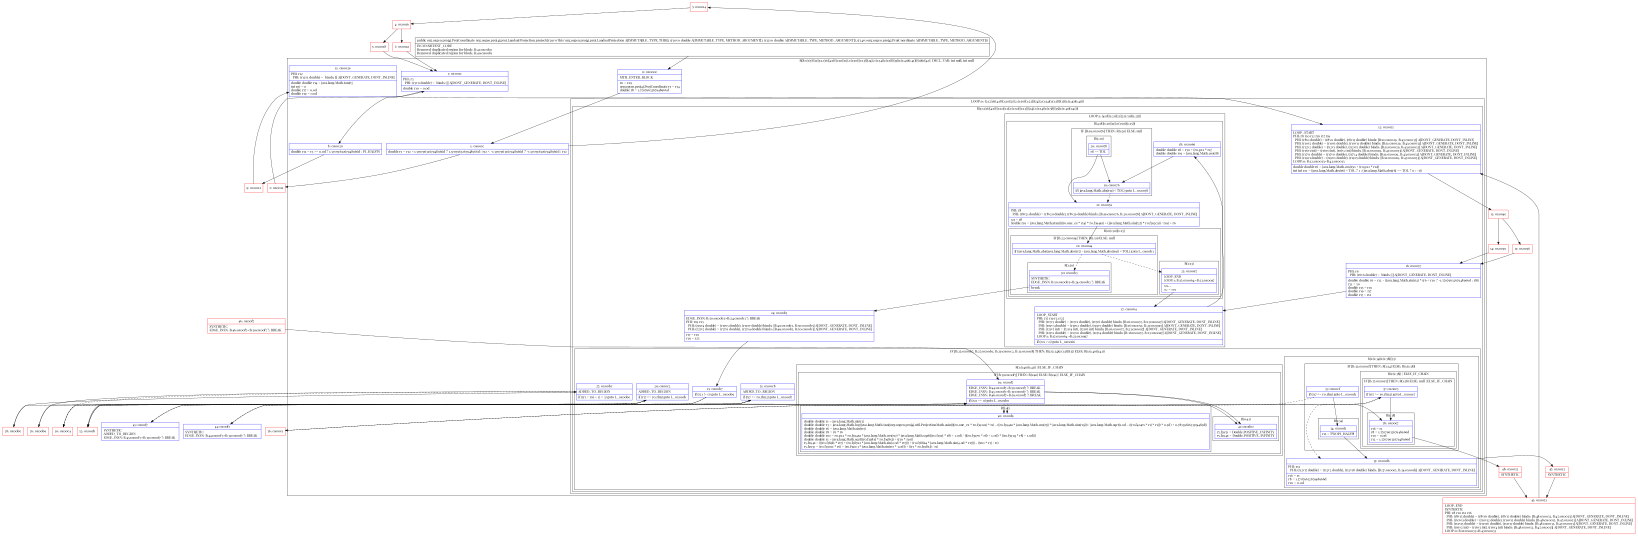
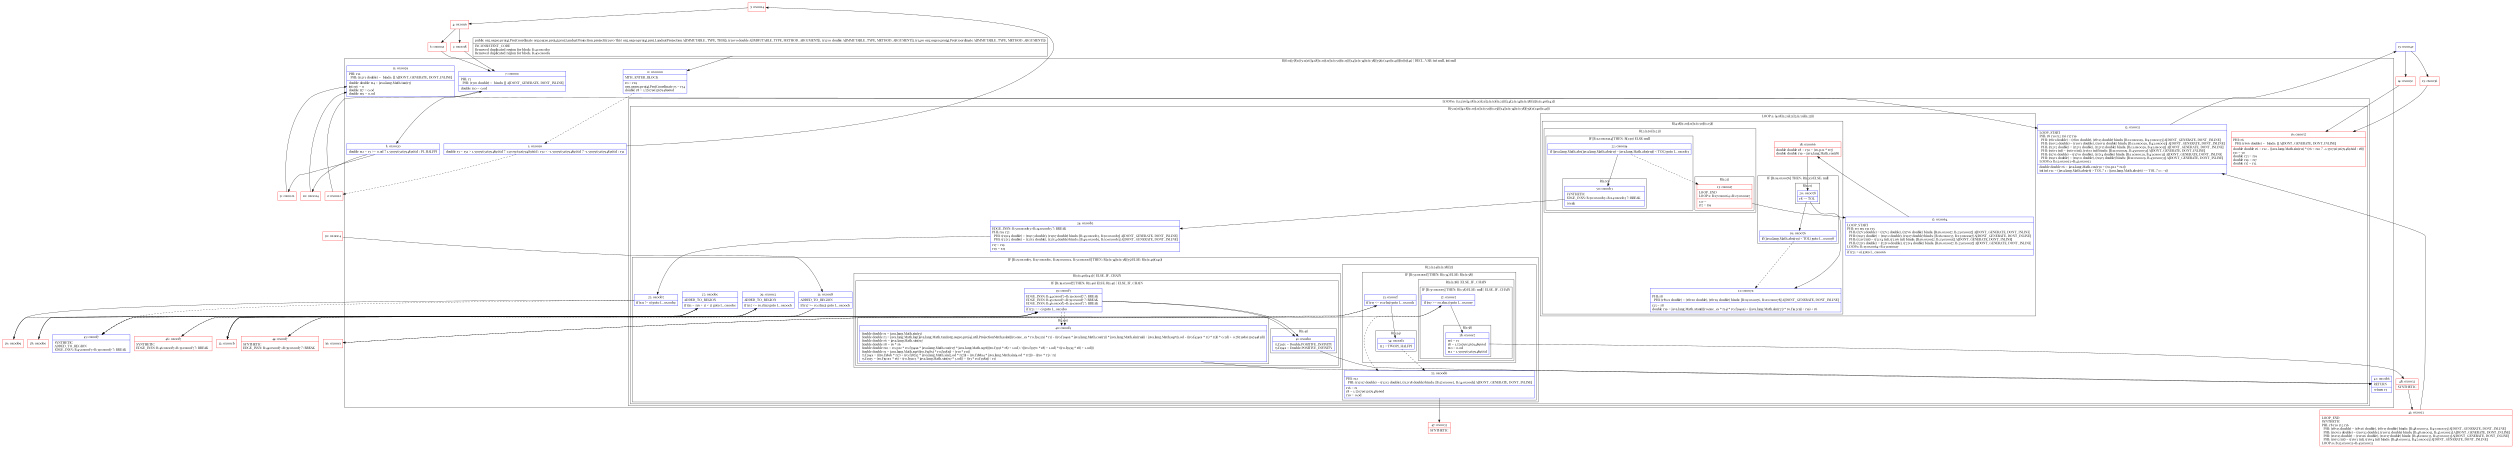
  digraph {
    fontname="Playfair Display"
    node [color=blue fontname="Playfair Display" shape=record]
    edge [fontname="Playfair Display"]
    n1 [label="{20\:\ 0x0078|r8 \-= TOL\l}"]
    n2 [label="{19\:\ 0x0076|if (java.lang.Math.abs(r19) \< TOL) goto L_0x0078\l}"]
    n3 [label="{50\:\ 0x00b3|SYNTHETIC\lEDGE_INSN: B:50:0x00b3\-\>B:24:0x00b3 ?: BREAK  \l|break\l}"]
    n4 [label="{22\:\ 0x00a4|if (java.lang.Math.abs(java.lang.Math.abs(r17) \- java.lang.Math.abs(r19)) \< TOL) goto L_0x00b3\l}"]
-   n5 [label="{23\:\ 0x00a7|LOOP_END\lLOOP:1: B:17:0x0064\-\>B:23:0x00a7\l|r21\-\-\lr17 = r19\l}"]
-   n6 [label="{18\:\ 0x0066|double double r8 = r30 + (r0.p22 * r17)\ldouble double r19 = java.lang.Math.cos(r8)\l}"]
+   n5 [color=red label="{23\:\ 0x00a7|LOOP_END\lLOOP:1: B:17:0x0064\-\>B:23:0x00a7\l|r21\-\-\lr17 = r19\l}"]
+   n6 [color=red label="{18\:\ 0x0066|double double r8 = r30 + (r0.p22 * r17)\ldouble double r19 = java.lang.Math.cos(r8)\l}"]
    n7 [label="{21\:\ 0x007a|PHI: r8 \l  PHI: (r8v21 double) = (r8v20 double), (r8v29 double) binds: [B:19:0x0076, B:20:0x0078] A[DONT_GENERATE, DONT_INLINE]\l|r25 = r8\ldouble r19 = java.lang.Math.atan((((r0.one_es * r14) * r0.f394sa) + (java.lang.Math.sin(r25) * r0.f392ca)) \/ r19) + r6\l}"]
    n8 [label="{17\:\ 0x0064|LOOP_START\lPHI: r17 r19 r21 r25 \l  PHI: (r17v3 double) = (r17v2 double), (r17v6 double) binds: [B:16:0x0057, B:23:0x00a7] A[DONT_GENERATE, DONT_INLINE]\l  PHI: (r19v3 double) = (r19v2 double), (r19v7 double) binds: [B:16:0x0057, B:23:0x00a7] A[DONT_GENERATE, DONT_INLINE]\l  PHI: (r21v5 int) = (r21v4 int), (r21v6 int) binds: [B:16:0x0057, B:23:0x00a7] A[DONT_GENERATE, DONT_INLINE]\l  PHI: (r25v1 double) = (r25v0 double), (r25v4 double) binds: [B:16:0x0057, B:23:0x00a7] A[DONT_GENERATE, DONT_INLINE]\lLOOP:1: B:17:0x0064\-\>B:23:0x00a7\l|if (r21 \> 0) goto L_0x0066\l}"]
    n9 [label="{34\:\ 0x00d1|r12 = TWOPI_HALFPI\l}"]
    n10 [label="{38\:\ 0x00e7|r16 = r1\lr8 = 1.5707963267948966d\lr10 = 0.0d\lr12 = 1.5707963267948966d\l}"]
    n11 [label="{37\:\ 0x00e5|if (r17 \>= r0.rlm2) goto L_0x00e7\l}"]
    n12 [label="{33\:\ 0x00cf|if (r17 \<= r0.rlm) goto L_0x00d1\l}"]
    n13 [label="{35\:\ 0x00d6|PHI: r12 \l  PHI: (r12v17 double) = (r12v2 double), (r12v18 double) binds: [B:37:0x00e5, B:34:0x00d1] A[DONT_GENERATE, DONT_INLINE]\l|r16 = r1\lr8 = 1.5707963267948966d\lr10 = 0.0d\l}"]
    n14 [label="{40\:\ 0x00f9|double double r1 = java.lang.Math.sin(r3)\ldouble double r3 = java.lang.Math.log(java.lang.Math.tan((org.osgeo.proj4j.util.ProjectionMath.asin((((r0.one_es * r0.f392ca) * r1) \- ((r0.f394sa * java.lang.Math.cos(r3)) * java.lang.Math.sin(r19))) \/ java.lang.Math.sqrt(1.0d \- ((r0.f424es * r1) * r1))) * 0.5d) + 0.7853981633974483d))\ldouble double r6 = java.lang.Math.sin(r17)\ldouble double r8 = r6 * r6\ldouble double r10 = r0.p22 * r0.f394sa * java.lang.Math.cos(r17) * java.lang.Math.sqrt(((r0.f395t * r8) + 1.0d) \/ (((r0.f397w * r8) + 1.0d) * ((r0.f393q * r8) + 1.0d)))\ldouble double r1 = java.lang.Math.sqrt((r0.f398xj * r0.f398xj) + (r10 * r10))\lr5.f294x = (((r0.f389b * r17) + (r0.f387a2 * java.lang.Math.sin(2.0d * r17))) + (r0.f388a4 * java.lang.Math.sin(4.0d * r17))) \- ((r10 * r3) \/ r1)\lr5.f295y = (r0.f390c1 * r6) + (r0.f391c3 * java.lang.Math.sin(r17 * 3.0d)) + ((r3 * r0.f398xj) \/ r1)\l}"]
    n15 [label="{41\:\ 0x01b0|r5.f295y = Double.POSITIVE_INFINITY\lr5.f294x = Double.POSITIVE_INFINITY\l}"]
    n16 [label="{39\:\ 0x00f7|EDGE_INSN: B:44:0x00f7\-\>B:39:0x00f7 ?: BREAK  \lEDGE_INSN: B:45:0x00f7\-\>B:39:0x00f7 ?: BREAK  \lEDGE_INSN: B:46:0x00f7\-\>B:39:0x00f7 ?: BREAK  \l|if (r21 == 0) goto L_0x01b0\l}"]
    n17 [label="{25\:\ 0x00b7|if (r21 != 0) goto L_0x00b9\l}"]
    n18 [label="{27\:\ 0x00bc|ADDED_TO_REGION\l|if ((r1 = r16 + 1) \< 3) goto L_0x00be\l}"]
    n19 [label="{29\:\ 0x00c2|ADDED_TO_REGION\l|if (r17 \<= r0.rlm) goto L_0x00cb\l}"]
    n20 [label="{31\:\ 0x00c8|ADDED_TO_REGION\l|if (r17 \>= r0.rlm2) goto L_0x00cb\l}"]
    n21 [label="{12\:\ 0x0033|LOOP_START\lPHI: r8 r10 r12 r16 r17 r19 \l  PHI: (r8v1 double) = (r8v0 double), (r8v15 double) binds: [B:11:0x0029, B:43:0x0033] A[DONT_GENERATE, DONT_INLINE]\l  PHI: (r10v2 double) = (r10v1 double), (r10v11 double) binds: [B:11:0x0029, B:43:0x0033] A[DONT_GENERATE, DONT_INLINE]\l  PHI: (r12v2 double) = (r12v1 double), (r12v15 double) binds: [B:11:0x0029, B:43:0x0033] A[DONT_GENERATE, DONT_INLINE]\l  PHI: (r16v1 int) = (r16v0 int), (r16v2 int) binds: [B:11:0x0029, B:43:0x0033] A[DONT_GENERATE, DONT_INLINE]\l  PHI: (r17v1 double) = (r17v0 double), (r17v4 double) binds: [B:11:0x0029, B:43:0x0033] A[DONT_GENERATE, DONT_INLINE]\l  PHI: (r19v1 double) = (r19v0 double), (r19v5 double) binds: [B:11:0x0029, B:43:0x0033] A[DONT_GENERATE, DONT_INLINE]\lLOOP:0: B:12:0x0033\-\>B:43:0x0033\l|double double r6 = java.lang.Math.cos(r30 + (r0.p22 * r12))\lint int r21 = (java.lang.Math.abs(r6) \> TOL ? 1 : (java.lang.Math.abs(r6) == TOL ? 0 : \-1))\l}"]
-   n22 [label="{16\:\ 0x0057|PHI: r6 \l  PHI: (r6v6 double) =  binds: [] A[DONT_GENERATE, DONT_INLINE]\l|double double r6 = r12 \- (java.lang.Math.sin(r12) * (r6 \< r10 ? \-1.5707963267948966d : r8))\lr21 = 50\ldouble r25 = r19\ldouble r19 = r17\ldouble r17 = r12\l}"]
+   n22 [color=red label="{16\:\ 0x0057|PHI: r6 \l  PHI: (r6v6 double) =  binds: [] A[DONT_GENERATE, DONT_INLINE]\l|double double r6 = r12 \- (java.lang.Math.sin(r12) * (r6 \< r10 ? \-1.5707963267948966d : r8))\lr21 = 50\ldouble r25 = r19\ldouble r19 = r17\ldouble r17 = r12\l}"]
    n23 [label="{24\:\ 0x00b3|EDGE_INSN: B:50:0x00b3\-\>B:24:0x00b3 ?: BREAK  \lPHI: r19 r25 \l  PHI: (r19v4 double) = (r19v3 double), (r19v7 double) binds: [B:49:0x00b3, B:50:0x00b3] A[DONT_GENERATE, DONT_INLINE]\l  PHI: (r25v2 double) = (r25v1 double), (r25v4 double) binds: [B:49:0x00b3, B:50:0x00b3] A[DONT_GENERATE, DONT_INLINE]\l|r17 = r19\lr19 = r25\l}"]
    n24 [label="{0\:\ 0x0000|MTH_ENTER_BLOCK\l|r0 = r29\lorg.osgeo.proj4j.ProjCoordinate r5 = r34\ldouble r8 = 1.5707963267948966d\l}"]
    n25 [label="{1\:\ 0x0010|double r3 = r32 \> 1.5707963267948966d ? 1.5707963267948966d : r32 \< \-1.5707963267948966d ? \-1.5707963267948966d : r32\l}"]
    n26 [label="{7\:\ 0x001c|PHI: r3 \l  PHI: (r3v0 double) =  binds: [] A[DONT_GENERATE, DONT_INLINE]\l|double r10 = 0.0d\l}"]
    n27 [label="{8\:\ 0x0020|double r12 = r3 \>= 0.0d ? 1.5707963267948966d : PI_HALFPI\l}"]
    n28 [label="{11\:\ 0x0029|PHI: r12 \l  PHI: (r12v1 double) =  binds: [] A[DONT_GENERATE, DONT_INLINE]\l|double double r14 = java.lang.Math.tan(r3)\lint r16 = 0\ldouble r17 = 0.0d\ldouble r19 = 0.0d\l}"]
+   n29 [label="{42\:\ 0x01b6|RETURN\l|return r5\l}"]
    n30 [color=red label="{48\:\ 0x0033|SYNTHETIC\l}"]
    n31 [color=red label="{36\:\ 0x00e1}"]
    n32 [color=red label="{47\:\ 0x0033|SYNTHETIC\l}"]
    n33 [color=red label="{26\:\ 0x00b9}"]
    n34 [label="{45\:\ 0x00f7|SYNTHETIC\lADDED_TO_REGION\lEDGE_INSN: B:45:0x00f7\-\>B:39:0x00f7 ?: BREAK  \l}"]
    n35 [color=red label="{28\:\ 0x00be}"]
    n36 [color=red label="{46\:\ 0x00f7|SYNTHETIC\lEDGE_INSN: B:46:0x00f7\-\>B:39:0x00f7 ?: BREAK  \l}"]
    n37 [color=red label="{30\:\ 0x00c4}"]
    n38 [color=red label="{32\:\ 0x00cb}"]
-   n39 [label="{44\:\ 0x00f7|SYNTHETIC\lEDGE_INSN: B:44:0x00f7\-\>B:39:0x00f7 ?: BREAK  \l}"]
-   n40 [color=red label="{13\:\ 0x004e}"]
+   n39 [color=red label="{44\:\ 0x00f7|SYNTHETIC\lEDGE_INSN: B:44:0x00f7\-\>B:39:0x00f7 ?: BREAK  \l}"]
+   n40 [label="{13\:\ 0x004e}"]
    n41 [color=red label="{2\:\ 0x0012}"]
    n42 [color=red label="{3\:\ 0x0014}"]
    n43 [color=red label="{9\:\ 0x0022}"]
+   n44 [color=red label="{10\:\ 0x0024}"]
    n45 [color=red label="{4\:\ 0x0016}"]
    n46 [color=red label="{14\:\ 0x0050}"]
    n47 [color=red label="{15\:\ 0x0056}"]
    n48 [color=red label="{43\:\ 0x0033|LOOP_END\lSYNTHETIC\lPHI: r8 r10 r12 r16 \l  PHI: (r8v15 double) = (r8v16 double), (r8v17 double) binds: [B:48:0x0033, B:47:0x0033] A[DONT_GENERATE, DONT_INLINE]\l  PHI: (r10v11 double) = (r10v12 double), (r10v13 double) binds: [B:48:0x0033, B:47:0x0033] A[DONT_GENERATE, DONT_INLINE]\l  PHI: (r12v15 double) = (r12v16 double), (r12v17 double) binds: [B:48:0x0033, B:47:0x0033] A[DONT_GENERATE, DONT_INLINE]\l  PHI: (r16v2 int) = (r16v3 int), (r16v4 int) binds: [B:48:0x0033, B:47:0x0033] A[DONT_GENERATE, DONT_INLINE]\lLOOP:0: B:12:0x0033\-\>B:43:0x0033\l}"]
    n49 [color=red label="{5\:\ 0x0018}"]
    n50 [color=red label="{6\:\ 0x001a}"]
    n51 [label="{public org.osgeo.proj4j.ProjCoordinate org.osgeo.proj4j.proj.LandsatProjection.project((r29v0 'this' org.osgeo.proj4j.proj.LandsatProjection A[IMMUTABLE_TYPE, THIS]), (r30v0 double A[IMMUTABLE_TYPE, METHOD_ARGUMENT]), (r32v0 double A[IMMUTABLE_TYPE, METHOD_ARGUMENT]), (r34v0 org.osgeo.proj4j.ProjCoordinate A[IMMUTABLE_TYPE, METHOD_ARGUMENT]))  | INCONSISTENT_CODE\lRemoved duplicated region for block: B:41:0x01b0 \lRemoved duplicated region for block: B:40:0x00f9 \l}" color=""]
    subgraph cluster_1 {
      label="R(8:0|1|7|8|11|(5:12|16|(4:18|(1:20)|21|(2:(1:50)|(1:23)))|24|(2:(1:34)(1:(1:38))|35)(1:(1:40)(1:41)))|(0)(0)|42) | DECL_VAR: int null, int null\l"
      n24
      n25
      n26
      n27
      n28
+     n29
      subgraph cluster_2 {
        label="LOOP:0: (5:12|16|(4:18|(1:20)|21|(2:(1:50)|(1:23)))|24|(2:(1:34)(1:(1:38))|35)(1:(1:40)(1:41)))"
        subgraph cluster_3 {
          label="R(5:12|16|(4:18|(1:20)|21|(2:(1:50)|(1:23)))|24|(2:(1:34)(1:(1:38))|35)(1:(1:40)(1:41)))"
          n21
          n22
          n23
          subgraph cluster_4 {
            label="LOOP:1: (4:18|(1:20)|21|(2:(1:50)|(1:23)))"
            n8
            subgraph cluster_5 {
              label="R(4:18|(1:20)|21|(2:(1:50)|(1:23)))"
              n6
              n7
              subgraph cluster_6 {
                label="IF [B:19:0x0076] THEN: R(1:20) ELSE: null"
                n2
                subgraph cluster_7 {
                  label="R(1:20)"
                  n1
                }
              }
              subgraph cluster_8 {
                label="R(2:(1:50)|(1:23))"
                subgraph cluster_9 {
                  label="IF [B:22:0x00a4] THEN: R(1:50) ELSE: null"
                  n4
                  subgraph cluster_10 {
                    label="R(1:50)"
                    n3
                  }
                }
                subgraph cluster_11 {
                  label="R(1:23)"
                  n5
                }
              }
            }
          }
          subgraph cluster_12 {
            label="IF [B:25:0x00b7, B:27:0x00bc, B:29:0x00c2, B:31:0x00c8] THEN: R(2:(1:34)(1:(1:38))|35) ELSE: R(1:(1:40)(1:41))"
            n17
            n18
            n19
            n20
            subgraph cluster_13 {
              label="R(2:(1:34)(1:(1:38))|35)"
              n13
              subgraph cluster_14 {
                label="IF [B:33:0x00cf] THEN: R(1:34) ELSE: R(1:(1:38))"
                n12
                subgraph cluster_15 {
                  label="R(1:34)"
                  n9
                }
                subgraph cluster_16 {
                  label="R(1:(1:38)) | ELSE_IF_CHAIN\l"
                  subgraph cluster_17 {
                    label="IF [B:37:0x00e5] THEN: R(1:38) ELSE: null | ELSE_IF_CHAIN\l"
                    n11
                    subgraph cluster_18 {
                      label="R(1:38)"
                      n10
                    }
                  }
                }
              }
            }
            subgraph cluster_19 {
              label="R(1:(1:40)(1:41)) | ELSE_IF_CHAIN\l"
              subgraph cluster_20 {
                label="IF [B:39:0x00f7] THEN: R(1:40) ELSE: R(1:41) | ELSE_IF_CHAIN\l"
                n16
                subgraph cluster_21 {
-                 label="R(1:40)"
+                 label="R(1:60)"
                  n14
                }
                subgraph cluster_22 {
-                 label="R(0:41)"
+                 label="R(1:41)"
                  n15
                }
              }
            }
          }
        }
      }
      subgraph cluster_23 {
        label="IF [B:39:0x00f7] THEN: R(0) ELSE: R(0)"
        subgraph cluster_24 {
          label="R(0)"
        }
        subgraph cluster_25 {
          label="R(0)"
        }
      }
    }
    n1 -> n2
    n1 -> n7
    n2 -> n7 [style=dashed]
    n3 -> n23
-   n4 -> n3 [style=dashed]
+   n4 -> n3
    n4 -> n5 [style=dashed]
    n5 -> n8
-   n6 -> n2
-   n7 -> n4
+   n6 -> n1
    n8 -> n6
-   n9 -> n13
+   n9 -> n13 [style=dashed]
    n10 -> n30
    n11 -> n10
    n11 -> n13 [style=dashed]
    n12 -> n9
    n12 -> n31 [style=dashed]
    n13 -> n32
+   n14 -> n29
+   n15 -> n29
    n16 -> n14 [style=dashed]
    n16 -> n14 [style=dashed]
    n16 -> n15
    n16 -> n15
    n17 -> n33
    n17 -> n34 [style=dashed]
    n18 -> n35
-   n18 -> n37 [style=dashed]
-   n19 -> n37 [style=dashed]
+   n18 -> n36 [style=dashed]
+   n19 -> n34 [style=dashed]
    n19 -> n38
    n20 -> n38
    n20 -> n39 [style=dashed]
    n21 -> n40
-   n22 -> n8
    n23 -> n17
-   n24 -> n25
-   n25 -> n41
+   n24 -> n25 [style=dashed]
+   n25 -> n41 [style=dashed]
    n25 -> n42
    n26 -> n27
    n27 -> n43
+   n27 -> n44
    n28 -> n21
    n30 -> n48
    n31 -> n11
-   n32 -> n48
    n33 -> n18
    n34 -> n16
    n35 -> n19
    n36 -> n16
    n37 -> n20
-   n38 -> n10
+   n38 -> n12
    n39 -> n16
    n40 -> n46
    n40 -> n47
    n41 -> n26
    n42 -> n45
    n43 -> n28
+   n44 -> n28
    n45 -> n49
    n45 -> n50
    n46 -> n22
    n47 -> n22
    n48 -> n21
    n49 -> n26
    n50 -> n26
    n51 -> n24
  }
